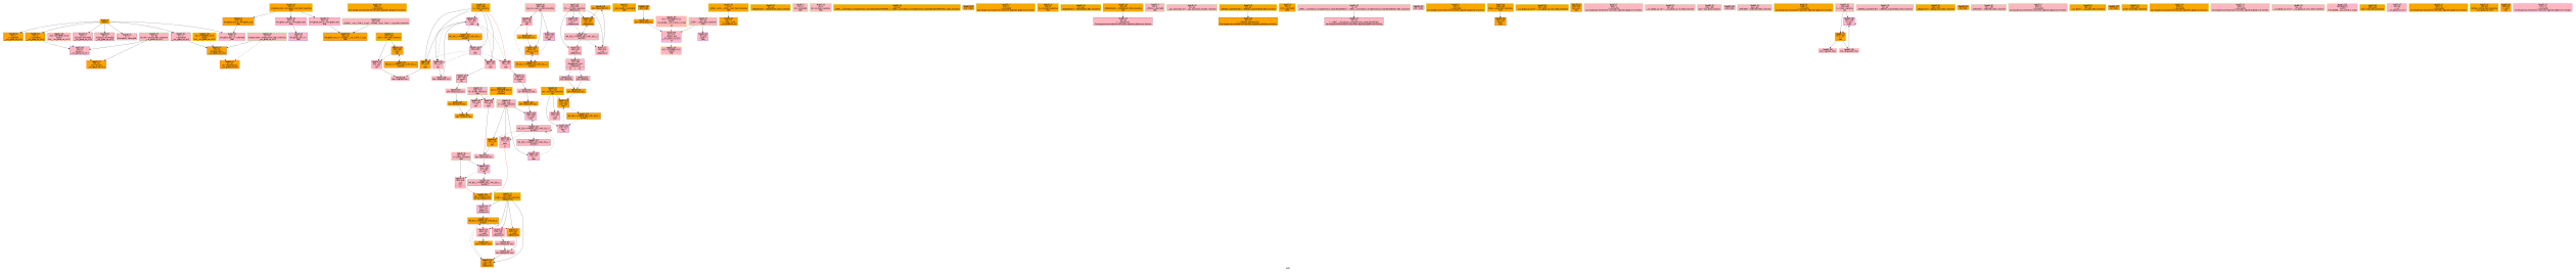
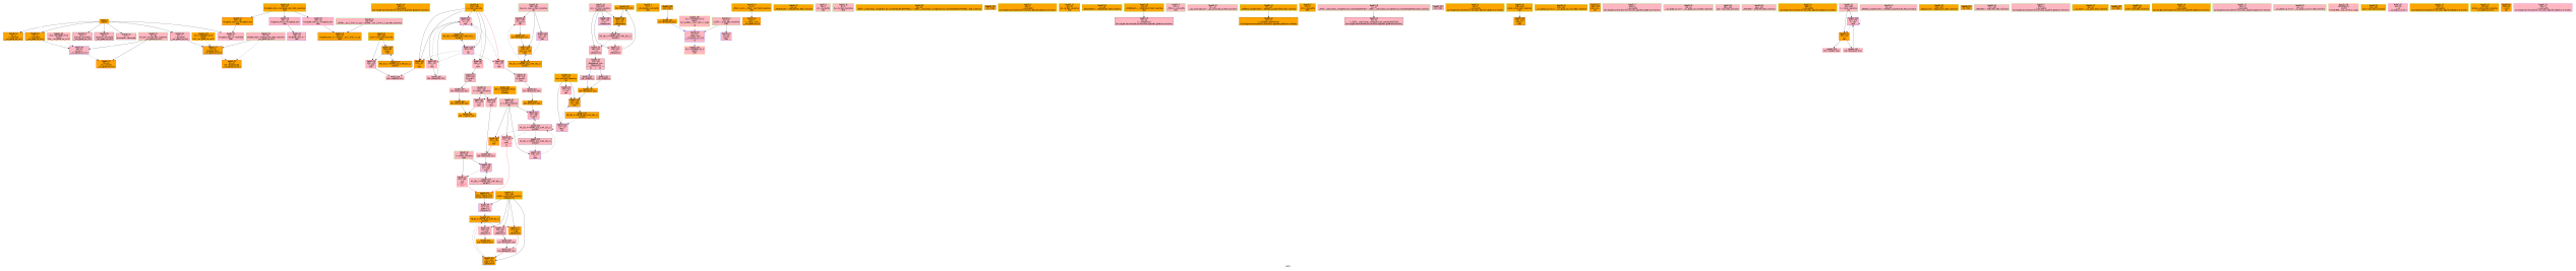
  digraph {
    fontname="IBM Plex Sans"
    label=SVFG
    node [color=green fillcolor=lightpink fontname="IBM Plex Sans" shape=record style=filled]
    edge [arrowhead=vee fontname="IBM Plex Sans" style=solid]
    n1 [color=grey fillcolor=orange label="{NodeID: 0\nNullPtr}"]
    n2 [color=black label="{NodeID: 53\n2\<--3\ndummyVal\<--dummyVal\n}"]
    n3 [color=black fillcolor=orange label="{NodeID: 54\n73\<--3\n\<--dummyVal\n__cxx_global_var_init.1\n}"]
    n4 [color=black fillcolor=orange label="{NodeID: 55\n74\<--3\n\<--dummyVal\n__cxx_global_var_init.1\n}"]
    n5 [color=black label="{NodeID: 56\n76\<--3\n\<--dummyVal\n__cxx_global_var_init.1\n}"]
    n6 [color=black label="{NodeID: 57\n82\<--3\nlpad.val\<--dummyVal\n__cxx_global_var_init.1\n}"]
    n7 [color=black label="{NodeID: 58\n83\<--3\nlpad.val1\<--dummyVal\n__cxx_global_var_init.1\n}"]
    n8 [color=blue label="{NodeID: 95\n243\<--3\nllvm.global_ctors_2\<--dummyVal\nGlob }" style="dotted,filled"]
    n9 [color=blue label="{NodeID: 96\n55\<--74\nexn.slot\<--\n__cxx_global_var_init.1\n}"]
    n10 [color=blue fillcolor=orange label="{NodeID: 97\n57\<--76\nehselector.slot\<--\n__cxx_global_var_init.1\n}"]
    n11 [color=red fillcolor=orange label="{NodeID: 72\n80\<--55\nexn\<--exn.slot\n__cxx_global_var_init.1\n}"]
    n12 [color=red fillcolor=orange label="{NodeID: 73\n81\<--57\nsel\<--ehselector.slot\n__cxx_global_var_init.1\n}"]
    n13 [fillcolor=orange label="{NodeID: 14\n182\<--1\n\<--dummyObj\nCan only get source location for instruction, argument, global var or function.}"]
    n14 [color=blue label="{NodeID: 111\n157\<--203\ni\<--inc\nmain\n}"]
    n15 [color=red fillcolor=orange label="{NodeID: 86\n184\<--157\n\<--i\nmain\n}"]
    n16 [color=red label="{NodeID: 87\n188\<--157\n\<--i\nmain\n}"]
    n17 [color=red label="{NodeID: 88\n195\<--157\n\<--i\nmain\n}"]
    n18 [color=red label="{NodeID: 89\n202\<--157\n\<--i\nmain\n}"]
    n19 [color=black fillcolor=orange label="{NodeID: 175\nMR_24V_2 = PHI(MR_24V_4, MR_24V_1, )\npts\{158 \}\n}"]
    n20 [color=grey label="{NodeID: 164\n186 = cmp(184, 185, )\n}"]
    n21 [color=black label="{NodeID: 64\n189\<--188\nsh_prom\<--\nmain\n}"]
    n22 [color=black label="{NodeID: 65\n196\<--195\nsh_prom3\<--\nmain\n}"]
    n23 [color=grey label="{NodeID: 156\n203 = Binary(202, 137, )\n}"]
    n24 [color=blue label="{NodeID: 108\n157\<--123\ni\<--\nmain\n}"]
    n25 [color=grey label="{NodeID: 159\n190 = Binary(132, 189, )\n}"]
    n26 [color=grey label="{NodeID: 161\n197 = Binary(132, 196, )\n}"]
    n27 [label="{NodeID: 28\n57\<--58\nehselector.slot\<--ehselector.slot_field_insensitive\n__cxx_global_var_init.1\n}"]
    n28 [label="{NodeID: 42\n149\<--150\ncase_no\<--case_no_field_insensitive\nmain\n}"]
    n29 [color=red label="{NodeID: 80\n216\<--149\n\<--case_no\nmain\n}"]
    n30 [color=blue label="{NodeID: 104\n149\<--137\ncase_no\<--\nmain\n}"]
    n31 [color=blue fillcolor=orange label="{NodeID: 114\n149\<--217\ncase_no\<--inc9\nmain\n}"]
    n32 [color=grey fillcolor=orange label="{NodeID: 149\n217 = Binary(216, 137, )\n}"]
    n33 [color=black fillcolor=orange label="{NodeID: 172\nMR_16V_3 = PHI(MR_16V_4, MR_16V_2, )\npts\{150 \}\n}"]
    n34 [color=grey fillcolor=orange label="{NodeID: 153\n136 = Binary(135, 137, )\n}"]
    n35 [color=blue fillcolor=orange label="{NodeID: 102\n119\<--136\ncnt\<--inc\n_Z8popcountx\n}"]
    n36 [color=black label="{NodeID: 170\nMR_10V_3 = PHI(MR_10V_4, MR_10V_2, )\npts\{120 \}\n}"]
    n37 [color=red label="{NodeID: 77\n135\<--119\n\<--cnt\n_Z8popcountx\n}"]
    n38 [color=red label="{NodeID: 78\n140\<--119\n\<--cnt\n_Z8popcountx\n}"]
    n39 [color=purple label="{NodeID: 70\n242\<--23\nllvm.global_ctors_1\<--llvm.global_ctors\nGlob }"]
    n40 [color=blue fillcolor=orange label="{NodeID: 94\n242\<--25\nllvm.global_ctors_1\<--_GLOBAL__sub_I_EmK_2_1.cpp\nGlob }"]
    n41 [color=red fillcolor=orange label="{NodeID: 84\n207\<--155\n\<--a\nmain\n}"]
    n42 [color=grey label="{NodeID: 152\n208 = Binary(206, 207, )\n}"]
    n43 [color=blue label="{NodeID: 112\n161\<--208\nb\<--sub6\nmain\n}"]
    n44 [color=red label="{NodeID: 91\n212\<--161\n\<--b\nmain\n|{<s0>12}}"]
    n45 [color=black label="{NodeID: 177\nMR_28V_2 = PHI(MR_28V_3, MR_28V_1, )\npts\{162 \}\n}"]
    n46 [fillcolor=orange label="{NodeID: 1\n7\<--1\n__dso_handle\<--dummyObj\nGlob }"]
    n47 [color=blue label="{NodeID: 98\n17\<--107\n_ZL2PI\<--mul\n__cxx_global_var_init.2\n|{<s0>16}}"]
    n48 [color=yellow label="{NodeID: 209\n6V_2 = CSCHI(MR_6V_1)\npts\{19 \}\nCS[]}" style="double,filled"]
    n49 [fillcolor=orange label="{NodeID: 15\n4\<--6\n_ZStL8__ioinit\<--_ZStL8__ioinit_field_insensitive\nGlob }"]
    n50 [color=purple fillcolor=orange label="{NodeID: 66\n34\<--4\n\<--_ZStL8__ioinit\n__cxx_global_var_init\n}"]
    n51 [color=black fillcolor=orange label="{NodeID: 214\n116 = PHI(210, 212, )\n0th arg _Z8popcountx }"]
    n52 [color=blue label="{NodeID: 99\n117\<--116\nx.addr\<--x\n_Z8popcountx\n}"]
    n53 [fillcolor=orange label="{NodeID: 29\n60\<--61\n_ZNSaIcEC1Ev\<--_ZNSaIcEC1Ev_field_insensitive\n}"]
    n54 [fillcolor=orange label="{NodeID: 43\n151\<--152\nans\<--ans_field_insensitive\nmain\n}"]
    n55 [color=red label="{NodeID: 81\n219\<--151\n\<--ans\nmain\n}"]
    n56 [color=blue label="{NodeID: 106\n151\<--123\nans\<--\nchar\n}"]
    n57 [color=blue fillcolor=orange label="{NodeID: 113\n151\<--214\nans\<--add\nmain\n}"]
    n58 [color=black fillcolor=orange label="{NodeID: 173\nMR_18V_2 = PHI(MR_18V_4, MR_18V_1, )\npts\{152 \}\n}"]
    n59 [color=grey label="{NodeID: 154\n131 = Binary(130, 132, )\n}"]
    n60 [color=grey label="{NodeID: 157\n133 = Binary(129, 131, )\n}"]
    n61 [color=blue fillcolor=orange label="{NodeID: 101\n117\<--133\nx.addr\<--and\n_Z8popcountx\n}"]
    n62 [color=black fillcolor=orange label="{NodeID: 169\nMR_8V_3 = PHI(MR_8V_4, MR_8V_2, )\npts\{118 \}\n}"]
    n63 [color=purple fillcolor=orange label="{NodeID: 71\n243\<--23\nllvm.global_ctors_2\<--llvm.global_ctors\nGlob }"]
    n64 [color=red label="{NodeID: 85\n210\<--155\n\<--a\nmain\n|{<s0>11}}"]
    n65 [label="{NodeID: 2\n15\<--1\n.str\<--dummyObj\nGlob }"]
    n66 [color=red label="{NodeID: 74\n125\<--117\n\<--x.addr\n_Z8popcountx\n}"]
    n67 [color=red fillcolor=orange label="{NodeID: 75\n129\<--117\n\<--x.addr\n_Z8popcountx\n}"]
    n68 [color=red label="{NodeID: 76\n130\<--117\n\<--x.addr\n_Z8popcountx\n}"]
    n69 [color=grey fillcolor=orange label="{NodeID: 162\n126 = cmp(125, 127, )\n}"]
    n70 [label="{NodeID: 16\n8\<--9\ndx\<--dx_field_insensitive\nGlob }"]
    n71 [fillcolor=orange label="{NodeID: 30\n64\<--65\n_ZNSt7__cxx1112basic_stringIcSt11char_traitsIcESaIcEEC1EPKcRKS3_\<--_ZNSt7__cxx1112basic_stringIcSt11char_traitsIcESaIcEEC1EPKcRKS3__field_insensitive\n}"]
    n72 [color=black fillcolor=orange label="{NodeID: 210\n176 = PHI()\n}"]
    n73 [label="{NodeID: 44\n153\<--154\nN\<--N_field_insensitive\nmain\n}"]
    n74 [color=red label="{NodeID: 82\n192\<--153\n\<--N\nmain\n}"]
    n75 [color=red label="{NodeID: 83\n206\<--153\n\<--N\nmain\n}"]
    n76 [color=grey fillcolor=orange label="{NodeID: 165\n193 = cmp(191, 192, )\n}"]
    n77 [color=grey fillcolor=orange label="{NodeID: 155\n107 = Binary(108, 103, )\n}"]
    n78 [fillcolor=orange label="{NodeID: 3\n18\<--1\n\<--dummyObj\nCan only get source location for instruction, argument, global var or function.}"]
    n79 [color=blue label="{NodeID: 100\n119\<--123\ncnt\<--\n_Z8popcountx\n}"]
    n80 [color=black label="{NodeID: 63\n115\<--140\n_Z8popcountx_ret\<--\n_Z8popcountx\n|{<s0>11|<s1>12}}"]
    n81 [fillcolor=orange label="{NodeID: 17\n10\<--11\ndy\<--dy_field_insensitive\nGlob }"]
    n82 [fillcolor=orange label="{NodeID: 31\n67\<--68\n_ZNSaIcED1Ev\<--_ZNSaIcED1Ev_field_insensitive\n}"]
    n83 [color=black label="{NodeID: 211\n211 = PHI(115, )\n}"]
    n84 [color=grey fillcolor=orange label="{NodeID: 151\n214 = Binary(211, 213, )\n}"]
    n85 [label="{NodeID: 45\n155\<--156\na\<--a_field_insensitive\nmain\n}"]
    n86 [color=blue label="{NodeID: 107\n155\<--127\na\<--\nmain\n}"]
    n87 [color=blue label="{NodeID: 110\n155\<--198\na\<--sub5\nmain\n}"]
    n88 [color=black label="{NodeID: 166\nMR_22V_4 = PHI(MR_22V_6, MR_22V_3, )\npts\{156 \}\n}"]
    n89 [color=black label="{NodeID: 174\nMR_22V_2 = PHI(MR_22V_4, MR_22V_1, )\npts\{156 \}\n}"]
    n90 [color=black label="{NodeID: 59\n13\<--12\n\<--_Z2dsB5cxx11\nCan only get source location for instruction, argument, global var or function.}"]
    n91 [color=black label="{NodeID: 212\n213 = PHI(115, )\n}"]
    n92 [color=grey fillcolor=orange label="{NodeID: 158\n191 = Binary(190, 132, )\n}"]
    n93 [label="{NodeID: 4\n20\<--1\n_ZSt3cin\<--dummyObj\nGlob }"]
    n94 [color=yellow fillcolor=orange label="{NodeID: 184\n20V_1 = ENCHI(MR_20V_0)\npts\{154 \}\nFun[main]}" style="double,filled"]
    n95 [fillcolor=orange label="{NodeID: 18\n12\<--14\n_Z2dsB5cxx11\<--_Z2dsB5cxx11_field_insensitive\nGlob }"]
    n96 [label="{NodeID: 32\n91\<--92\n__gxx_personality_v0\<--__gxx_personality_v0_field_insensitive\n}"]
    n97 [fillcolor=orange label="{NodeID: 46\n157\<--158\ni\<--i_field_insensitive\nmain\n}"]
    n98 [color=black fillcolor=orange label="{NodeID: 60\n36\<--37\n\<--_ZNSt8ios_base4InitD1Ev\nCan only get source location for instruction, argument, global var or function.}"]
    n99 [color=grey fillcolor=orange label="{NodeID: 160\n198 = Binary(197, 132, )\n}"]
    n100 [fillcolor=orange label="{NodeID: 5\n21\<--1\n.str.3\<--dummyObj\nZNSt }"]
    n101 [label="{NodeID: 19\n17\<--19\n_ZL2PI\<--_ZL2PI_field_insensitive\nZNSt }"]
    n102 [color=blue label="{NodeID: 92\n17\<--18\n_ZL2PI\<--\nGlob }"]
    n103 [label="{NodeID: 33\n71\<--97\n_ZNSt7__cxx1112basic_stringIcSt11char_traitsIcESaIcEED1Ev\<--_ZNSt7__cxx1112basic_stringIcSt11char_traitsIcESaIcEED1Ev_field_insensitive\n}"]
    n104 [color=black label="{NodeID: 61\n70\<--71\n\<--_ZNSt7__cxx1112basic_stringIcSt11char_traitsIcESaIcEED1Ev\nCan only get source location for instruction, argument, global var or function.}"]
    n105 [color=black label="{NodeID: 213\n221 = PHI()\n}"]
    n106 [fillcolor=orange label="{NodeID: 47\n159\<--160\ni_end\<--i_end_field_insensitive\nmain\n}"]
    n107 [color=red label="{NodeID: 90\n185\<--159\n\<--i_end\nmain\n}"]
    n108 [color=blue fillcolor=orange label="{NodeID: 109\n159\<--182\ni_end\<--\nmain\n}"]
    n109 [color=black fillcolor=orange label="{NodeID: 176\nMR_26V_2 = PHI(MR_26V_3, MR_26V_1, )\npts\{160 \}\n}"]
    n110 [fillcolor=orange label="{NodeID: 6\n24\<--1\n\<--dummyObj\nCan only get source location for instruction, argument, global var or function.}"]
    n111 [color=blue fillcolor=orange label="{NodeID: 103\n145\<--123\nretval\<--\nmain\n}"]
    n112 [fillcolor=orange label="{NodeID: 20\n23\<--27\nllvm.global_ctors\<--llvm.global_ctors_field_insensitive\nGlob }"]
    n113 [color=purple label="{NodeID: 69\n241\<--23\nllvm.global_ctors_0\<--llvm.global_ctors\nGlob }"]
    n114 [color=blue label="{NodeID: 93\n241\<--24\nllvm.global_ctors_0\<--\nGlob }"]
    n115 [fillcolor=orange label="{NodeID: 34\n100\<--101\n__cxx_global_var_init.2\<--__cxx_global_var_init.2_field_insensitive\n}"]
    n116 [label="{NodeID: 48\n161\<--162\nb\<--b_field_insensitive\nmain\n}"]
    n117 [color=black fillcolor=orange label="{NodeID: 62\n144\<--123\nmain_ret\<--\nmain\n}"]
    n118 [label="{NodeID: 7\n104\<--1\n\<--dummyObj\nCan only get source location for instruction, argument, global var or function.}"]
    n119 [label="{NodeID: 21\n28\<--29\n__cxx_global_var_init\<--__cxx_global_var_init_field_insensitive\n}"]
    n120 [label="{NodeID: 35\n105\<--106\natan\<--atan_field_insensitive\n}"]
-   n121 [color=black label="{NodeID: 215\n165 = PHI()\n}"]
    n122 [label="{NodeID: 49\n166\<--167\n_ZNSirsERi\<--_ZNSirsERi_field_insensitive\n}"]
    n123 [fillcolor=orange label="{NodeID: 8\n108\<--1\n\<--dummyObj\nCan only get source location for instruction, argument, global var or function.}"]
    n124 [color=blue label="{NodeID: 105\n147\<--170\nt\<--dec\nmain\n}"]
    n125 [color=red fillcolor=orange label="{NodeID: 79\n169\<--147\n\<--t\nmain\n}"]
    n126 [color=grey label="{NodeID: 150\n170 = Binary(169, 171, )\n}"]
    n127 [color=grey label="{NodeID: 163\n173 = cmp(169, 123, )\n}"]
    n128 [label="{NodeID: 22\n32\<--33\n_ZNSt8ios_base4InitC1Ev\<--_ZNSt8ios_base4InitC1Ev_field_insensitive\n}"]
    n129 [fillcolor=orange label="{NodeID: 36\n113\<--114\n_Z8popcountx\<--_Z8popcountx_field_insensitive\n}"]
    n130 [color=black fillcolor=orange label="{NodeID: 216\n35 = PHI()\n}"]
    n131 [label="{NodeID: 50\n177\<--178\n_ZNSirsERx\<--_ZNSirsERx_field_insensitive\n}"]
    n132 [label="{NodeID: 9\n123\<--1\n\<--dummyObj\nCan only get source location for instruction, argument, global var or function.}"]
    n133 [fillcolor=orange label="{NodeID: 23\n38\<--39\n__cxa_atexit\<--__cxa_atexit_field_insensitive\n}"]
    n134 [fillcolor=orange label="{NodeID: 37\n117\<--118\nx.addr\<--x.addr_field_insensitive\n_Z8popcountx\n}"]
    n135 [color=black fillcolor=orange label="{NodeID: 217\n69 = PHI()\n}"]
    n136 [fillcolor=orange label="{NodeID: 51\n222\<--223\nprintf\<--printf_field_insensitive\n}"]
    n137 [fillcolor=orange label="{NodeID: 10\n127\<--1\n\<--dummyObj\nCan only get source location for instruction, argument, global var or function.}"]
    n138 [color=yellow label="{NodeID: 190\n6V_1 = ENCHI(MR_6V_0)\npts\{19 \}\nFun[_GLOBAL__sub_I_EmK_2_1.cpp]|{<s0>16}}" style="double,filled"]
    n139 [fillcolor=orange label="{NodeID: 24\n37\<--43\n_ZNSt8ios_base4InitD1Ev\<--_ZNSt8ios_base4InitD1Ev_field_insensitive\n}"]
    n140 [label="{NodeID: 38\n119\<--120\ncnt\<--cnt_field_insensitive\n_Z8popcountx\n}"]
    n141 [color=black fillcolor=orange label="{NodeID: 218\n103 = PHI()\n}"]
    n142 [label="{NodeID: 52\n25\<--235\n_GLOBAL__sub_I_EmK_2_1.cpp\<--_GLOBAL__sub_I_EmK_2_1.cpp_field_insensitive\n}"]
    n143 [label="{NodeID: 11\n132\<--1\n\<--dummyObj\nCan only get source location for instruction, argument, global var or function.}"]
    n144 [color=yellow label="{NodeID: 191\n2V_1 = ENCHI(MR_2V_0)\npts\{56 \}\nFun[__cxx_global_var_init.1]}" style="double,filled"]
    n145 [label="{NodeID: 25\n50\<--51\n__cxx_global_var_init.1\<--__cxx_global_var_init.1_field_insensitive\n}"]
    n146 [color=yellow label="{NodeID: 205\nRETMU(6V_2)\npts\{19 \}\nFun[_GLOBAL__sub_I_EmK_2_1.cpp]}" style="double,filled"]
    n147 [fillcolor=orange label="{NodeID: 39\n142\<--143\nmain\<--main_field_insensitive\n}"]
    n148 [color=purple label="{NodeID: 67\n62\<--15\n\<--.str\n__cxx_global_var_init.1\n}"]
    n149 [fillcolor=orange label="{NodeID: 12\n137\<--1\n\<--dummyObj\nCan only get source location for instruction, argument, global var or function.}"]
    n150 [color=yellow fillcolor=orange label="{NodeID: 192\n4V_1 = ENCHI(MR_4V_0)\npts\{58 \}\nFun[__cxx_global_var_init.1]}" style="double,filled"]
    n151 [fillcolor=orange label="{NodeID: 26\n53\<--54\nref.tmp\<--ref.tmp_field_insensitive\n__cxx_global_var_init.1\n}"]
    n152 [fillcolor=orange label="{NodeID: 40\n145\<--146\nretval\<--retval_field_insensitive\nmain\n}"]
    n153 [color=purple fillcolor=orange label="{NodeID: 68\n220\<--21\n\<--.str.3\nmain\n}"]
    n154 [color=purple label="{NodeID: 13\n171\<--1\n\<--dummyObj\nCan only get source location for instruction, argument, global var or function.}"]
    n155 [label="{NodeID: 27\n55\<--56\nexn.slot\<--exn.slot_field_insensitive\n__cxx_global_var_init.1\n}"]
    n156 [label="{NodeID: 41\n147\<--148\nt\<--t_field_insensitive\nmain\n}"]
    n1 -> n2
    n1 -> n3 [arrowhead=diamond]
    n1 -> n4
    n1 -> n5 [arrowhead=diamond]
    n1 -> n6
    n1 -> n7
    n1 -> n8
    n4 -> n9 [arrowhead=diamond]
    n5 -> n10 [arrowhead=diamond]
    n9 -> n11 [style=dashed]
    n10 -> n12 [style=dashed]
    n14 -> n14 [style=dashed]
    n14 -> n15
    n14 -> n16 [style=dashed]
    n14 -> n17 [style=dashed]
    n14 -> n18 [style=dashed]
    n14 -> n19 [style=dashed]
    n15 -> n20
    n16 -> n21 [arrowhead=diamond]
    n17 -> n22
    n18 -> n23
    n19 -> n24 [arrowhead=diamond style=dashed]
    n21 -> n25 [arrowhead=diamond]
    n22 -> n26
    n23 -> n14
    n24 -> n14 [style=dashed]
    n24 -> n15 [style=dashed]
    n24 -> n16 [arrowhead=diamond style=dashed]
    n24 -> n17 [style=dashed]
    n24 -> n18 [style=dashed]
    n24 -> n19 [style=dashed]
    n25 -> n92 [arrowhead=diamond]
    n26 -> n99 [arrowhead=diamond]
    n27 -> n10
    n27 -> n12 [style=dashed]
    n28 -> n29 [arrowhead=diamond]
    n28 -> n30 [arrowhead=diamond]
    n28 -> n31 [arrowhead=diamond]
    n29 -> n32
    n30 -> n33 [style=dashed]
    n31 -> n33 [arrowhead=diamond style=dashed]
    n32 -> n31
    n33 -> n29 [style=dashed]
    n33 -> n31 [style=dashed]
    n34 -> n35 [arrowhead=diamond]
    n35 -> n36 [arrowhead=diamond style=dashed]
    n36 -> n35 [style=dashed]
    n36 -> n37 [arrowhead=diamond style=dashed]
    n36 -> n38 [style=dashed]
    n37 -> n34 [arrowhead=diamond]
    n38 -> n80
    n39 -> n40
    n41 -> n42
    n42 -> n43 [arrowhead=diamond]
    n43 -> n44 [style=dashed]
    n43 -> n45 [arrowhead=diamond style=dashed]
    n44 -> n51 [arrowhead=diamond color=red tailport=s0]
    n45 -> n43 [style=dashed]
    n47 -> n48 [color=blue style=dashed tailport=s0]
    n49 -> n50 [arrowhead=diamond]
    n51 -> n52 [arrowhead=diamond]
    n52 -> n62 [style=dashed]
    n54 -> n55 [arrowhead=diamond]
    n54 -> n56 [arrowhead=diamond]
    n54 -> n57
    n56 -> n57 [style=dashed]
-   n57 -> n55 [arrowhead=diamond style=dashed]
+   n55 -> n57 [arrowhead=diamond style=dashed]
    n57 -> n58 [arrowhead=diamond style=dashed]
    n58 -> n56 [arrowhead=diamond style=dashed]
    n59 -> n60 [arrowhead=diamond]
    n60 -> n61
    n61 -> n62 [style=dashed]
    n62 -> n61 [style=dashed]
    n62 -> n66 [style=dashed]
    n62 -> n67 [style=dashed]
    n62 -> n68 [style=dashed]
    n63 -> n8 [arrowhead=diamond]
    n64 -> n51 [arrowhead=diamond color=red tailport=s0]
    n66 -> n69 [arrowhead=diamond]
    n67 -> n60
    n68 -> n59 [arrowhead=diamond]
    n73 -> n74
    n73 -> n75 [arrowhead=diamond]
    n74 -> n76 [arrowhead=diamond]
    n75 -> n42
    n77 -> n47 [arrowhead=diamond color=blue]
    n79 -> n36 [style=dashed]
    n80 -> n83 [arrowhead=diamond color=blue tailport=s0]
    n80 -> n91 [color=blue tailport=s1]
    n83 -> n84 [arrowhead=diamond]
    n84 -> n57 [arrowhead=diamond]
    n85 -> n41 [arrowhead=diamond]
    n85 -> n64
    n85 -> n86
    n85 -> n87
    n86 -> n88 [style=dashed]
    n87 -> n88 [arrowhead=diamond style=dashed]
    n88 -> n41 [style=dashed]
    n88 -> n64 [style=dashed]
    n88 -> n87 [style=dashed]
    n88 -> n88 [style=dashed]
    n88 -> n89 [style=dashed]
    n89 -> n86 [style=dashed]
    n91 -> n84
    n92 -> n76 [arrowhead=diamond]
    n94 -> n74 [arrowhead=diamond style=dashed]
    n94 -> n75 [arrowhead=diamond style=dashed]
    n95 -> n90 [arrowhead=diamond]
    n97 -> n14
    n97 -> n15 [arrowhead=diamond]
    n97 -> n16 [arrowhead=diamond]
    n97 -> n17 [arrowhead=diamond color=red]
    n97 -> n18 [arrowhead=diamond]
    n97 -> n24
    n99 -> n87 [arrowhead=diamond]
    n101 -> n47
    n101 -> n102 [arrowhead=diamond]
    n103 -> n104 [arrowhead=diamond]
    n106 -> n107 [arrowhead=diamond]
    n106 -> n108 [arrowhead=diamond]
    n107 -> n20
    n108 -> n107 [style=dashed]
    n108 -> n109 [style=dashed]
    n109 -> n108 [style=dashed]
    n112 -> n39 [arrowhead=diamond]
    n112 -> n63
    n112 -> n113 [arrowhead=diamond]
    n113 -> n114 [arrowhead=diamond]
    n116 -> n43
    n116 -> n44
    n124 -> n124 [style=dashed]
    n124 -> n125 [style=dashed]
    n125 -> n126
    n125 -> n127 [arrowhead=diamond]
    n126 -> n124 [arrowhead=diamond]
    n134 -> n52
    n134 -> n61 [arrowhead=diamond]
    n134 -> n66
    n134 -> n67
    n134 -> n68 [arrowhead=diamond]
    n138 -> n47 [arrowhead=diamond color=red style=dashed tailport=s0]
    n139 -> n98 [arrowhead=diamond]
    n140 -> n35
    n140 -> n37 [arrowhead=diamond]
    n140 -> n38
    n140 -> n79
    n141 -> n77 [arrowhead=diamond]
    n142 -> n40 [arrowhead=diamond]
    n144 -> n9 [style=dashed]
    n150 -> n10 [arrowhead=diamond style=dashed]
    n152 -> n111 [arrowhead=diamond]
    n155 -> n9 [arrowhead=diamond]
    n155 -> n11
    n156 -> n124
    n156 -> n125 [arrowhead=diamond]
  }
